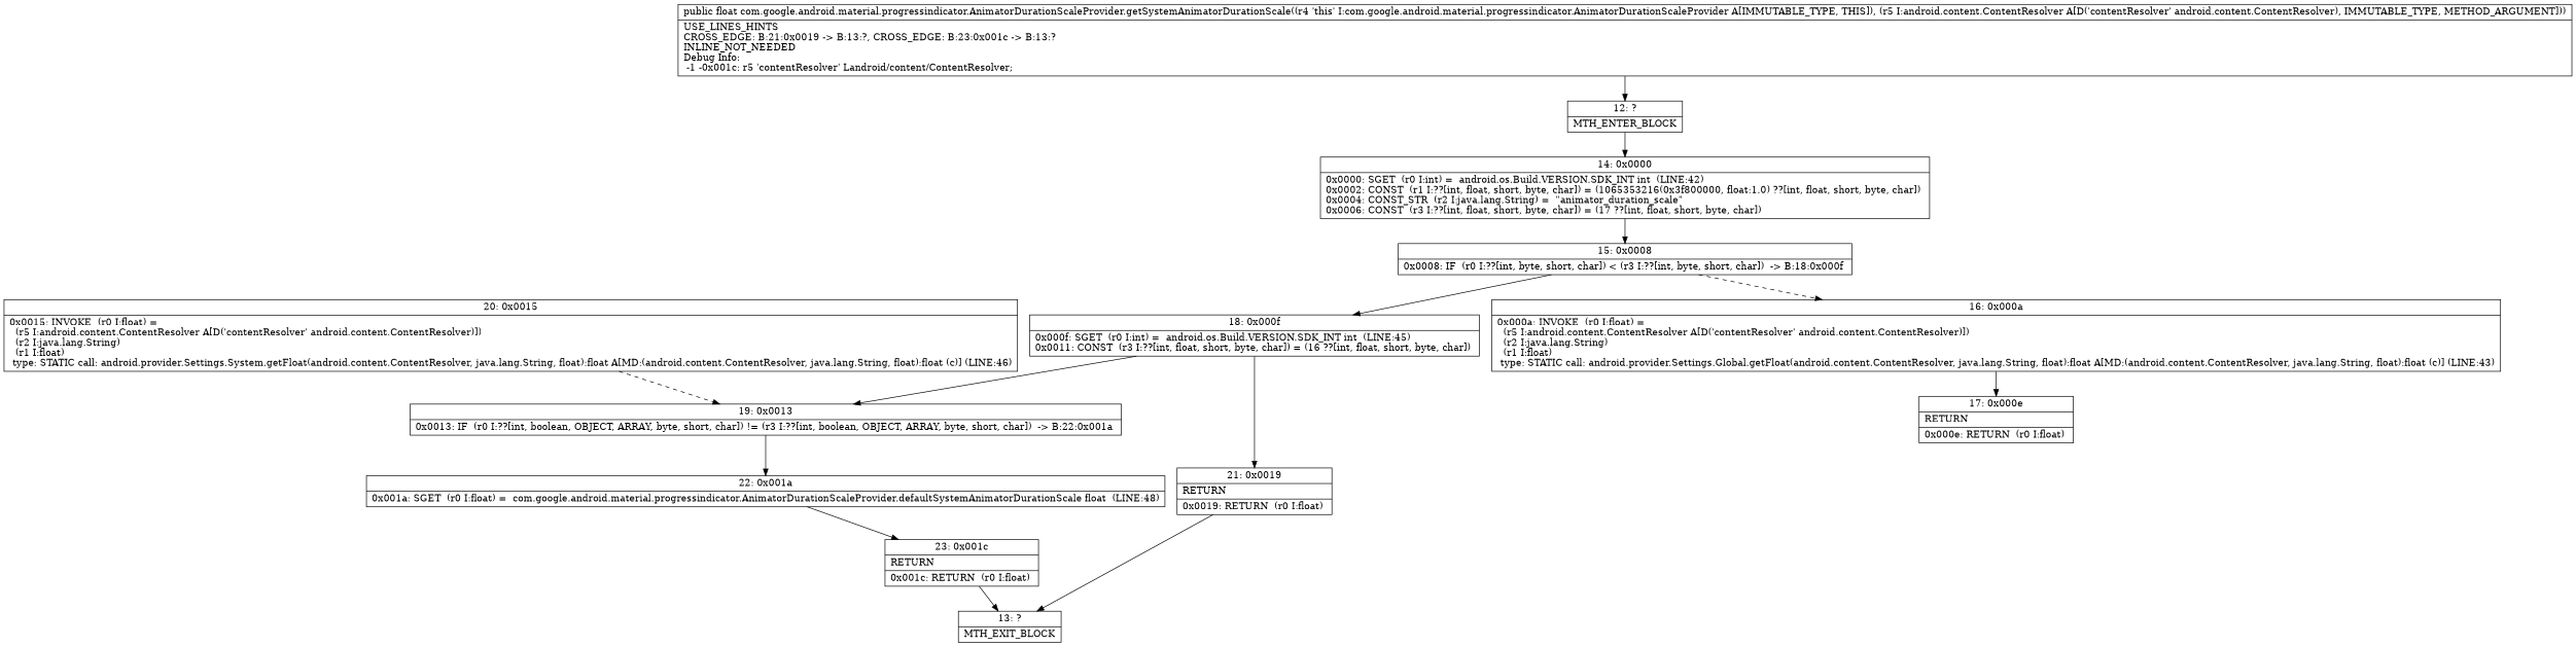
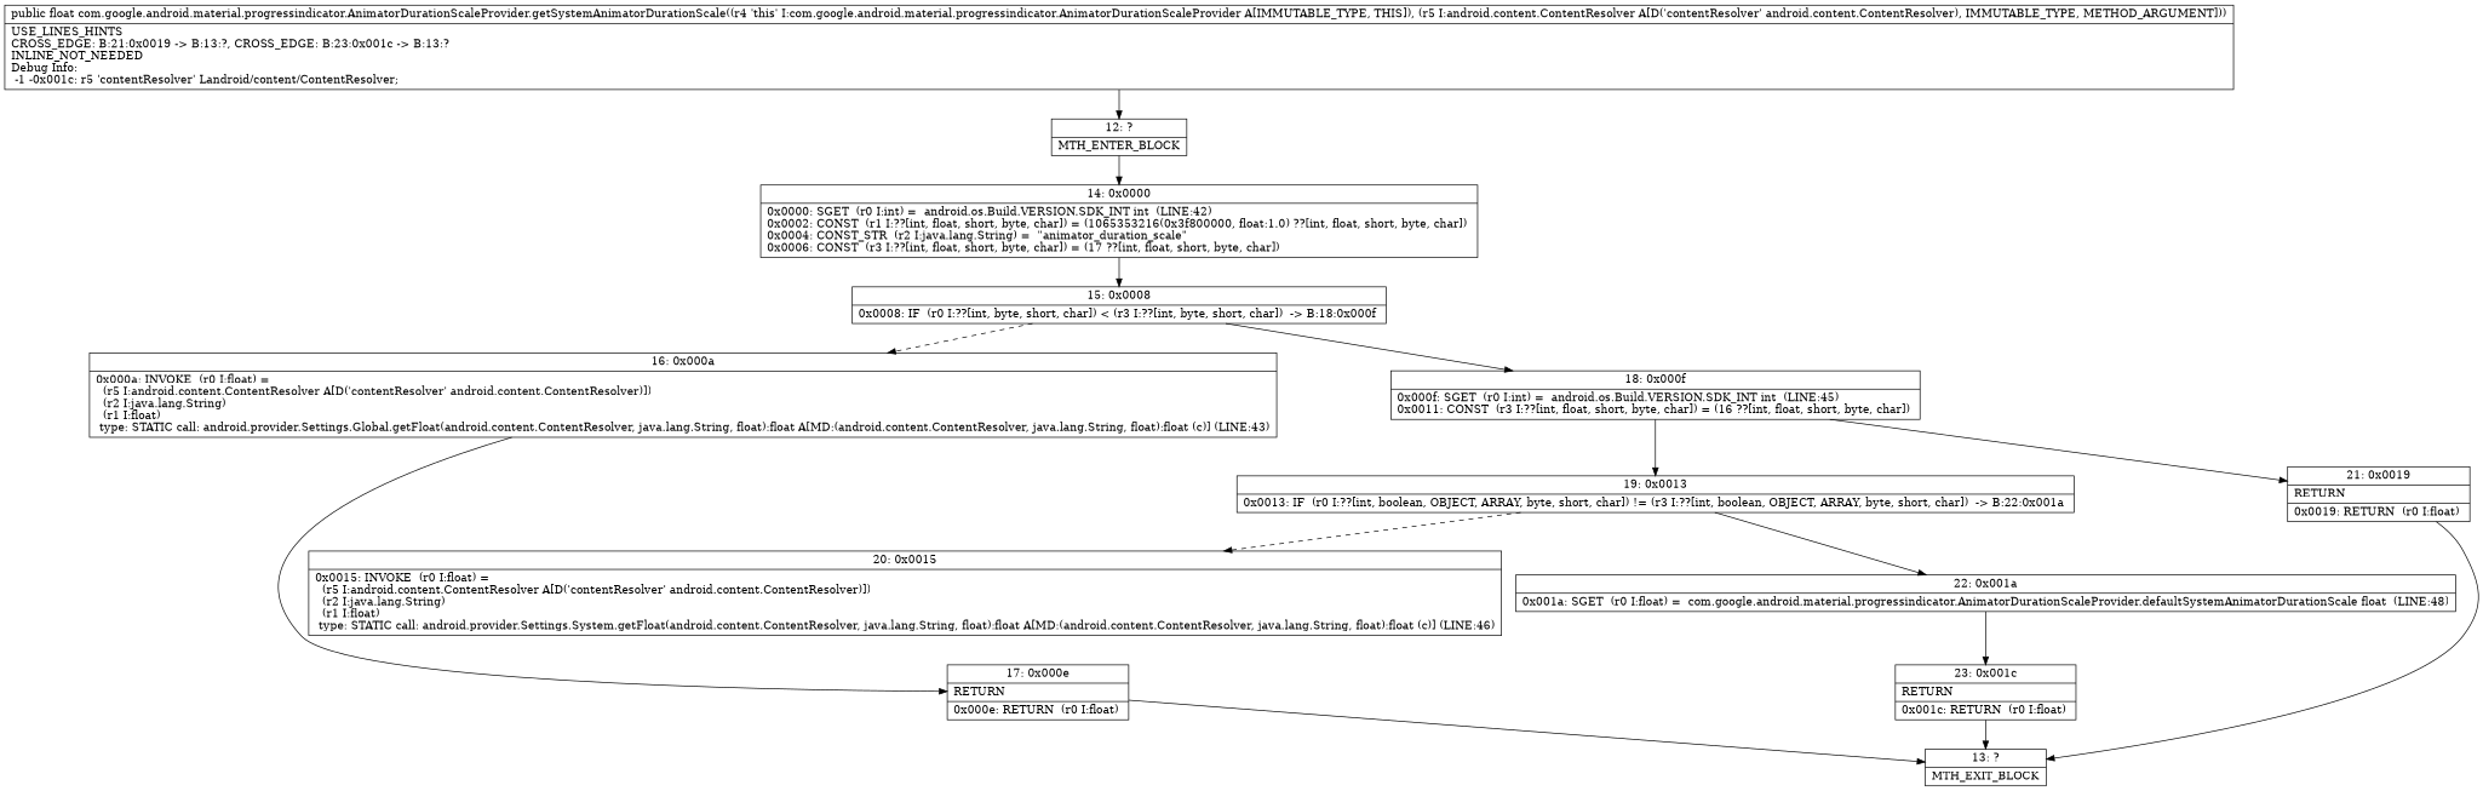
  digraph {
    node [shape=record]
    n1 [label="{12\:\ ?|MTH_ENTER_BLOCK\l}"]
    n2 [label="{14\:\ 0x0000|0x0000: SGET  (r0 I:int) =  android.os.Build.VERSION.SDK_INT int  (LINE:42)\l0x0002: CONST  (r1 I:??[int, float, short, byte, char]) = (1065353216(0x3f800000, float:1.0) ??[int, float, short, byte, char]) \l0x0004: CONST_STR  (r2 I:java.lang.String) =  \"animator_duration_scale\" \l0x0006: CONST  (r3 I:??[int, float, short, byte, char]) = (17 ??[int, float, short, byte, char]) \l}"]
    n3 [label="{15\:\ 0x0008|0x0008: IF  (r0 I:??[int, byte, short, char]) \< (r3 I:??[int, byte, short, char])  \-\> B:18:0x000f \l}"]
    n4 [label="{16\:\ 0x000a|0x000a: INVOKE  (r0 I:float) = \l  (r5 I:android.content.ContentResolver A[D('contentResolver' android.content.ContentResolver)])\l  (r2 I:java.lang.String)\l  (r1 I:float)\l type: STATIC call: android.provider.Settings.Global.getFloat(android.content.ContentResolver, java.lang.String, float):float A[MD:(android.content.ContentResolver, java.lang.String, float):float (c)] (LINE:43)\l}"]
    n5 [label="{18\:\ 0x000f|0x000f: SGET  (r0 I:int) =  android.os.Build.VERSION.SDK_INT int  (LINE:45)\l0x0011: CONST  (r3 I:??[int, float, short, byte, char]) = (16 ??[int, float, short, byte, char]) \l}"]
    n6 [label="{17\:\ 0x000e|RETURN\l|0x000e: RETURN  (r0 I:float) \l}"]
    n7 [label="{19\:\ 0x0013|0x0013: IF  (r0 I:??[int, boolean, OBJECT, ARRAY, byte, short, char]) != (r3 I:??[int, boolean, OBJECT, ARRAY, byte, short, char])  \-\> B:22:0x001a \l}"]
    n8 [label="{21\:\ 0x0019|RETURN\l|0x0019: RETURN  (r0 I:float) \l}"]
    n9 [label="{13\:\ ?|MTH_EXIT_BLOCK\l}"]
    n10 [label="{20\:\ 0x0015|0x0015: INVOKE  (r0 I:float) = \l  (r5 I:android.content.ContentResolver A[D('contentResolver' android.content.ContentResolver)])\l  (r2 I:java.lang.String)\l  (r1 I:float)\l type: STATIC call: android.provider.Settings.System.getFloat(android.content.ContentResolver, java.lang.String, float):float A[MD:(android.content.ContentResolver, java.lang.String, float):float (c)] (LINE:46)\l}"]
    n11 [label="{22\:\ 0x001a|0x001a: SGET  (r0 I:float) =  com.google.android.material.progressindicator.AnimatorDurationScaleProvider.defaultSystemAnimatorDurationScale float  (LINE:48)\l}"]
    n12 [label="{23\:\ 0x001c|RETURN\l|0x001c: RETURN  (r0 I:float) \l}"]
    n13 [label="{public float com.google.android.material.progressindicator.AnimatorDurationScaleProvider.getSystemAnimatorDurationScale((r4 'this' I:com.google.android.material.progressindicator.AnimatorDurationScaleProvider A[IMMUTABLE_TYPE, THIS]), (r5 I:android.content.ContentResolver A[D('contentResolver' android.content.ContentResolver), IMMUTABLE_TYPE, METHOD_ARGUMENT]))  | USE_LINES_HINTS\lCROSS_EDGE: B:21:0x0019 \-\> B:13:?, CROSS_EDGE: B:23:0x001c \-\> B:13:?\lINLINE_NOT_NEEDED\lDebug Info:\l  \-1 \-0x001c: r5 'contentResolver' Landroid\/content\/ContentResolver;\l}"]
    n1 -> n2
    n2 -> n3
    n3 -> n4 [style=dashed]
    n3 -> n5
    n4 -> n6
    n5 -> n7
    n5 -> n8
-   n10 -> n7 [style=dashed]
+   n6 -> n9
+   n7 -> n10 [style=dashed]
    n7 -> n11
    n8 -> n9
    n11 -> n12
    n12 -> n9
    n13 -> n1
  }
